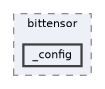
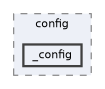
  digraph {
    compound=true
    n1 [color=grey25 fillcolor="#edf0f7" fontname=Helvetica fontsize=10 height=0.2 label=_config shape=box style="filled,bold" width=0.4]
    subgraph cluster_1 {
      bgcolor="#edf0f7"
      fontname=Helvetica
      fontsize=10
-     label=bittensor
+     label=config
      pencolor=grey50
      style="filled,dashed"
      n1
    }
  }
